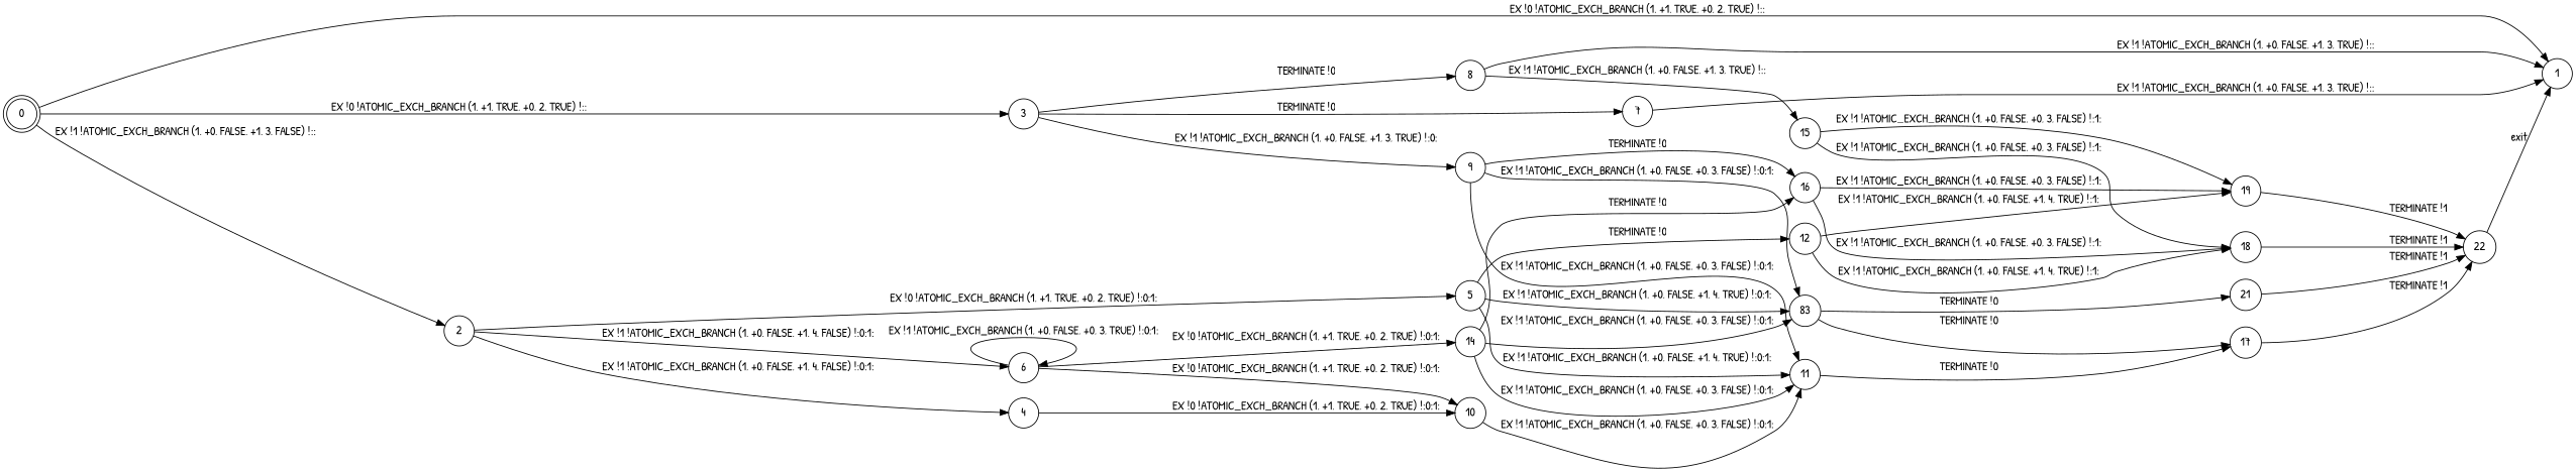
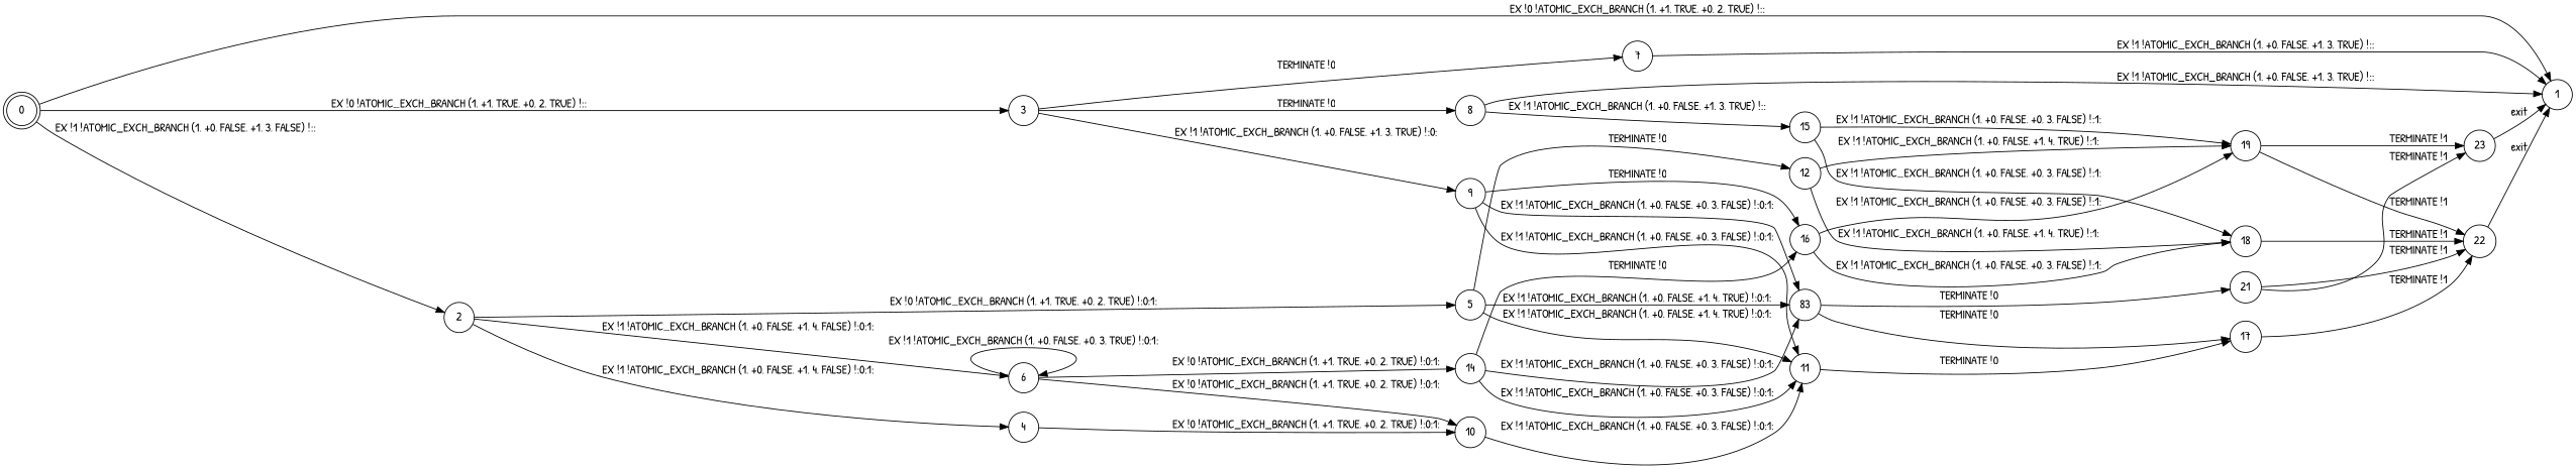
  digraph {
    fontname="Patrick Hand"
    rankdir=LR
    node [fontname="Patrick Hand" shape=circle]
    edge [fontname="Patrick Hand"]
    0 [peripheries=2]
    1
    2
    3
    4
    5
    6
    7
    8
    9
    10
    11
    12
    n14 [label=83]
    14
    15
    16
    17
    18
    19
    21
    22
+   23
    0 -> 1 [label="EX !0 !ATOMIC_EXCH_BRANCH (1, +1, TRUE, +0, 2, TRUE) !::"]
    0 -> 2 [label="EX !1 !ATOMIC_EXCH_BRANCH (1, +0, FALSE, +1, 3, FALSE) !::"]
    0 -> 3 [label="EX !0 !ATOMIC_EXCH_BRANCH (1, +1, TRUE, +0, 2, TRUE) !::"]
    2 -> 4 [label="EX !1 !ATOMIC_EXCH_BRANCH (1, +0, FALSE, +1, 4, FALSE) !:0:1:"]
    2 -> 5 [label="EX !0 !ATOMIC_EXCH_BRANCH (1, +1, TRUE, +0, 2, TRUE) !:0:1:"]
    2 -> 6 [label="EX !1 !ATOMIC_EXCH_BRANCH (1, +0, FALSE, +1, 4, FALSE) !:0:1:"]
    3 -> 7 [label="TERMINATE !0"]
    3 -> 8 [label="TERMINATE !0"]
    3 -> 9 [label="EX !1 !ATOMIC_EXCH_BRANCH (1, +0, FALSE, +1, 3, TRUE) !:0:"]
    4 -> 10 [label="EX !0 !ATOMIC_EXCH_BRANCH (1, +1, TRUE, +0, 2, TRUE) !:0:1:"]
    5 -> 11 [label="EX !1 !ATOMIC_EXCH_BRANCH (1, +0, FALSE, +1, 4, TRUE) !:0:1:"]
    5 -> 12 [label="TERMINATE !0"]
    5 -> n14 [label="EX !1 !ATOMIC_EXCH_BRANCH (1, +0, FALSE, +1, 4, TRUE) !:0:1:"]
    6 -> 6 [label="EX !1 !ATOMIC_EXCH_BRANCH (1, +0, FALSE, +0, 3, TRUE) !:0:1:"]
    6 -> 10 [label="EX !0 !ATOMIC_EXCH_BRANCH (1, +1, TRUE, +0, 2, TRUE) !:0:1:"]
    6 -> 14 [label="EX !0 !ATOMIC_EXCH_BRANCH (1, +1, TRUE, +0, 2, TRUE) !:0:1:"]
    7 -> 1 [label="EX !1 !ATOMIC_EXCH_BRANCH (1, +0, FALSE, +1, 3, TRUE) !::"]
    8 -> 1 [label="EX !1 !ATOMIC_EXCH_BRANCH (1, +0, FALSE, +1, 3, TRUE) !::"]
    8 -> 15 [label="EX !1 !ATOMIC_EXCH_BRANCH (1, +0, FALSE, +1, 3, TRUE) !::"]
    9 -> 11 [label="EX !1 !ATOMIC_EXCH_BRANCH (1, +0, FALSE, +0, 3, FALSE) !:0:1:"]
    9 -> n14 [label="EX !1 !ATOMIC_EXCH_BRANCH (1, +0, FALSE, +0, 3, FALSE) !:0:1:"]
    9 -> 16 [label="TERMINATE !0"]
    10 -> 11 [label="EX !1 !ATOMIC_EXCH_BRANCH (1, +0, FALSE, +0, 3, FALSE) !:0:1:"]
    11 -> 17 [label="TERMINATE !0"]
    12 -> 18 [label="EX !1 !ATOMIC_EXCH_BRANCH (1, +0, FALSE, +1, 4, TRUE) !:1:"]
    12 -> 19 [label="EX !1 !ATOMIC_EXCH_BRANCH (1, +0, FALSE, +1, 4, TRUE) !:1:"]
    n14 -> 17 [label="TERMINATE !0"]
    n14 -> 21 [label="TERMINATE !0"]
    14 -> 11 [label="EX !1 !ATOMIC_EXCH_BRANCH (1, +0, FALSE, +0, 3, FALSE) !:0:1:"]
    14 -> n14 [label="EX !1 !ATOMIC_EXCH_BRANCH (1, +0, FALSE, +0, 3, FALSE) !:0:1:"]
    14 -> 16 [label="TERMINATE !0"]
    15 -> 18 [label="EX !1 !ATOMIC_EXCH_BRANCH (1, +0, FALSE, +0, 3, FALSE) !:1:"]
    15 -> 19 [label="EX !1 !ATOMIC_EXCH_BRANCH (1, +0, FALSE, +0, 3, FALSE) !:1:"]
    16 -> 18 [label="EX !1 !ATOMIC_EXCH_BRANCH (1, +0, FALSE, +0, 3, FALSE) !:1:"]
    16 -> 19 [label="EX !1 !ATOMIC_EXCH_BRANCH (1, +0, FALSE, +0, 3, FALSE) !:1:"]
    17 -> 22 [label="TERMINATE !1"]
    18 -> 22 [label="TERMINATE !1"]
    19 -> 22 [label="TERMINATE !1"]
+   19 -> 23 [label="TERMINATE !1"]
    21 -> 22 [label="TERMINATE !1"]
+   21 -> 23 [label="TERMINATE !1"]
    22 -> 1 [label=exit]
+   23 -> 1 [label=exit]
  }
